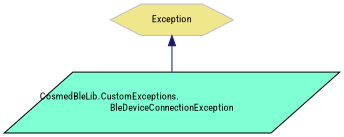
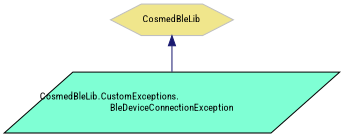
  digraph {
    fontname="Roboto Condensed"
    node [fontname="Roboto Condensed" fontsize=10 style=filled]
    n1 [color=black fillcolor=aquamarine fontcolor=black height=0.2 label="CosmedBleLib.CustomExceptions.\lBleDeviceConnectionException" shape=parallelogram width=0.4]
-   n2 [color=grey75 fillcolor=khaki height=0.2 label=Exception shape=hexagon width=0.4]
+   n2 [color=grey75 fillcolor=khaki height=0.2 label=CosmedBleLib shape=hexagon width=0.4]
    n2 -> n1 [color=midnightblue dir=back fontname="Roboto Condensed" fontsize=10 labelfontname=Helvetica labelfontsize=10 style=solid]
  }
